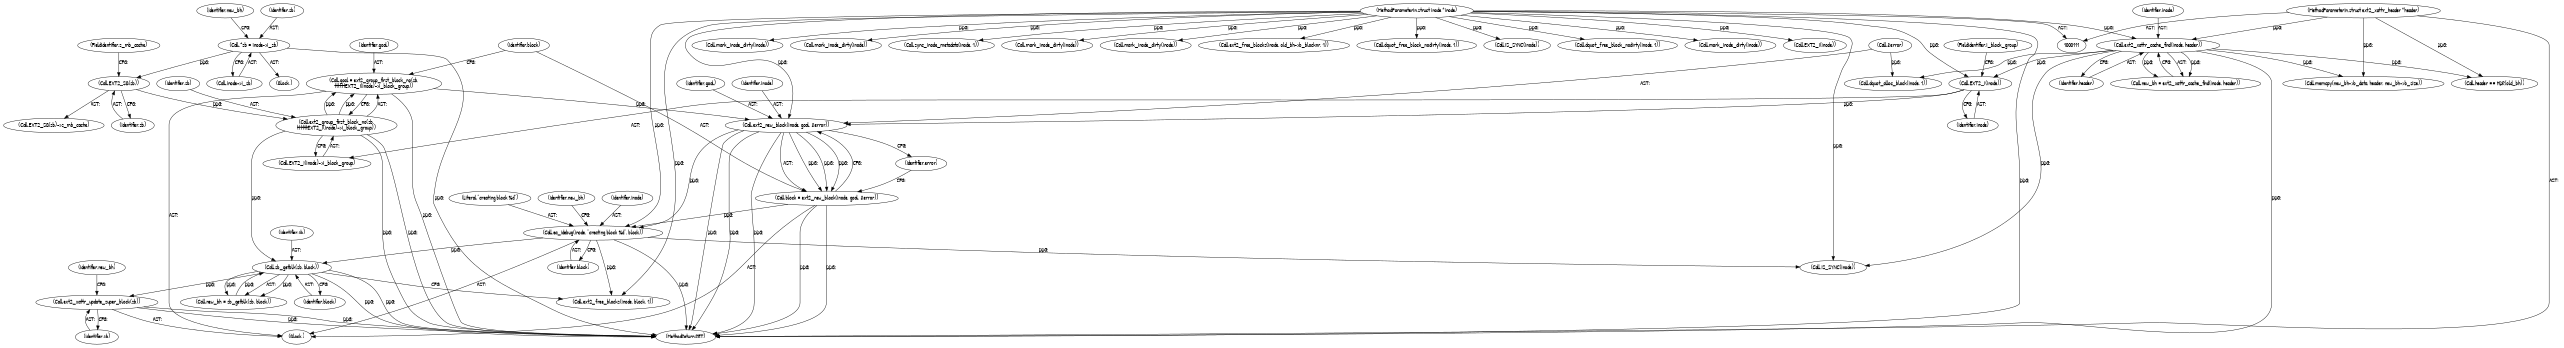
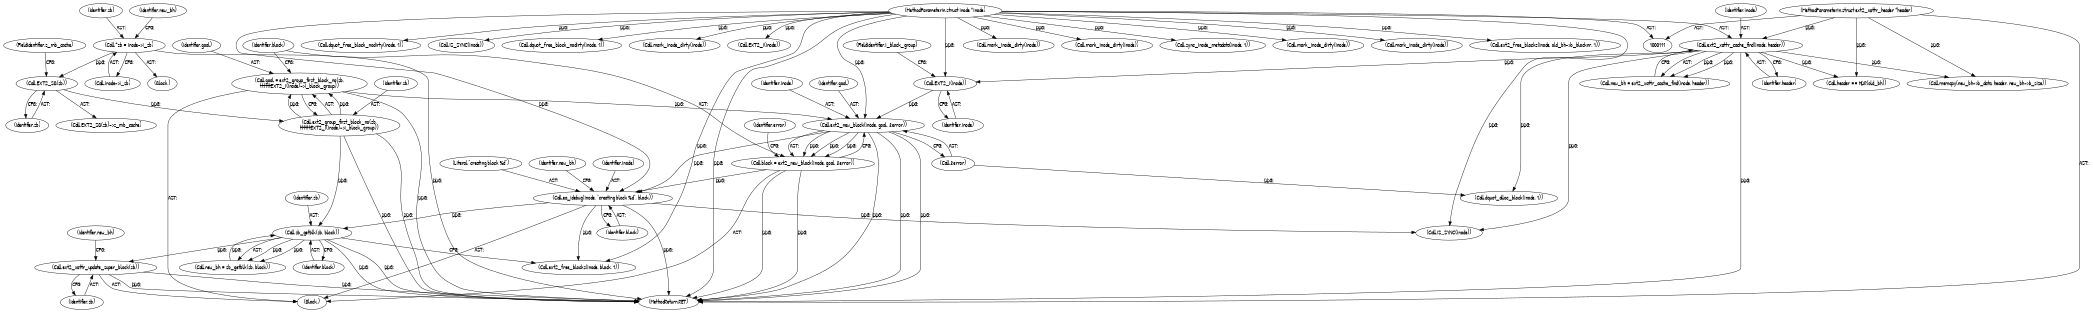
  digraph {
    fontname="Patrick Hand"
    node [fontname="Patrick Hand"]
    edge [fontname="Patrick Hand"]
    n1 [label="(Call,ext2_xattr_update_super_block(sb))"]
    n2 [label="(Identifier,sb)"]
    n3 [label="(Block,)"]
    n4 [label="(MethodReturn,RET)"]
    n5 [label="(Call,sb_getblk(sb, block))"]
    n6 [label="(Identifier,block)"]
    n7 [label="(Call,ext2_free_blocks(inode, block, 1))"]
    n8 [label="(Call,new_bh = sb_getblk(sb, block))"]
    n9 [label="(Call,ext2_group_first_block_no(sb,\n\t\t\t\t\t\tEXT2_I(inode)->i_block_group))"]
    n10 [label="(Call,goal = ext2_group_first_block_no(sb,\n\t\t\t\t\t\tEXT2_I(inode)->i_block_group))"]
-   n11 [label="(Call,EXT2_I(inode)->i_block_group)"]
    n12 [label="(Call,ext2_new_block(inode, goal, &error))"]
    n13 [label="(Call,EXT2_SB(sb))"]
    n14 [label="(Identifier,sb)"]
    n15 [label="(Call,EXT2_SB(sb)->s_mb_cache)"]
    n16 [label="(Call,*sb = inode->i_sb)"]
    n17 [label="(Call,inode->i_sb)"]
    n18 [label="(Block,)"]
    n19 [label="(Call,ea_idebug(inode, \"creating block %d\", block))"]
    n20 [label="(Identifier,block)"]
    n21 [label="(Call,IS_SYNC(inode))"]
    n22 [label="(Call,block = ext2_new_block(inode, goal, &error))"]
    n23 [label="(Call,&error)"]
    n24 [label="(Call,dquot_alloc_block(inode, 1))"]
    n25 [label="(Call,EXT2_I(inode))"]
    n26 [label="(Identifier,inode)"]
    n27 [label="(Call,ext2_xattr_cache_find(inode, header))"]
    n28 [label="(Identifier,header)"]
    n29 [label="(Call,memcpy(new_bh->b_data, header, new_bh->b_size))"]
    n30 [label="(Call,new_bh = ext2_xattr_cache_find(inode, header))"]
    n31 [label="(Call,header == HDR(old_bh))"]
    n32 [label="(MethodParameterIn,struct inode *inode)"]
    n33 [label="(Call,mark_inode_dirty(inode))"]
    n34 [label="(Call,mark_inode_dirty(inode))"]
    n35 [label="(Call,sync_inode_metadata(inode, 1))"]
    n36 [label="(Call,mark_inode_dirty(inode))"]
    n37 [label="(Call,mark_inode_dirty(inode))"]
    n38 [label="(Call,ext2_free_blocks(inode, old_bh->b_blocknr, 1))"]
    n39 [label="(Call,dquot_free_block_nodirty(inode, 1))"]
    n40 [label="(Call,IS_SYNC(inode))"]
    n41 [label="(Call,dquot_free_block_nodirty(inode, 1))"]
    n42 [label="(Call,mark_inode_dirty(inode))"]
    n43 [label="(Call,EXT2_I(inode))"]
    1000111
    n45 [label="(MethodParameterIn,struct ext2_xattr_header *header)"]
    n46 [label="(Identifier,inode)"]
    n47 [label="(Identifier,inode)"]
    n48 [label="(Literal,\"creating block %d\")"]
    n49 [label="(Identifier,sb)"]
    n50 [label="(Identifier,new_bh)"]
    n51 [label="(Identifier,error)"]
    n52 [label="(Identifier,block)"]
    n53 [label="(Identifier,new_bh)"]
    n54 [label="(Identifier,goal)"]
    n55 [label="(Identifier,sb)"]
    n56 [label="(Identifier,sb)"]
    n57 [label="(FieldIdentifier,s_mb_cache)"]
    n58 [label="(Identifier,new_bh)"]
    n59 [label="(Identifier,goal)"]
    n60 [label="(Identifier,inode)"]
    n61 [label="(FieldIdentifier,i_block_group)"]
    n1 -> n2 [label="CFG: "]
    n1 -> n3 [label="AST: "]
    n1 -> n4 [label="DDG: "]
    n1 -> n4 [label="DDG: "]
    n2 -> n1 [label="AST: "]
    n5 -> n1 [label="DDG: "]
    n5 -> n4 [label="DDG: "]
    n5 -> n4 [label="DDG: "]
    n5 -> n6 [label="CFG: "]
    n5 -> n7 [label="CFG: "]
    n5 -> n8 [label="AST: "]
    n5 -> n8 [label="DDG: "]
    n5 -> n8 [label="DDG: "]
    n6 -> n5 [label="AST: "]
    n8 -> n5 [label="DDG: "]
    n9 -> n4 [label="DDG: "]
    n9 -> n4 [label="DDG: "]
    n9 -> n5 [label="DDG: "]
    n9 -> n10 [label="AST: "]
    n9 -> n10 [label="DDG: "]
    n9 -> n10 [label="DDG: "]
-   n9 -> n11 [label="CFG: "]
    n10 -> n3 [label="AST: "]
    n10 -> n4 [label="DDG: "]
    n10 -> n9 [label="CFG: "]
    n10 -> n12 [label="DDG: "]
-   n11 -> n9 [label="AST: "]
    n12 -> n4 [label="DDG: "]
    n12 -> n4 [label="DDG: "]
    n12 -> n4 [label="DDG: "]
    n12 -> n19 [label="DDG: "]
    n12 -> n22 [label="AST: "]
    n12 -> n22 [label="DDG: "]
    n12 -> n22 [label="DDG: "]
    n12 -> n22 [label="DDG: "]
-   n12 -> n51 [label="CFG: "]
+   n12 -> n23 [label="CFG: "]
    n13 -> n9 [label="DDG: "]
    n13 -> n14 [label="CFG: "]
    n13 -> n15 [label="AST: "]
    n14 -> n13 [label="AST: "]
    n16 -> n4 [label="DDG: "]
    n16 -> n13 [label="DDG: "]
    n16 -> n17 [label="CFG: "]
    n16 -> n18 [label="AST: "]
    n17 -> n16 [label="AST: "]
    n19 -> n3 [label="AST: "]
    n19 -> n4 [label="DDG: "]
    n19 -> n5 [label="DDG: "]
    n19 -> n7 [label="DDG: "]
    n19 -> n20 [label="CFG: "]
    n19 -> n21 [label="DDG: "]
    n20 -> n19 [label="AST: "]
    n22 -> n3 [label="AST: "]
    n22 -> n4 [label="DDG: "]
    n22 -> n4 [label="DDG: "]
    n22 -> n12 [label="CFG: "]
    n22 -> n19 [label="DDG: "]
    n23 -> n12 [label="AST: "]
    n23 -> n24 [label="DDG: "]
-   n25 -> n11 [label="AST: "]
    n25 -> n12 [label="DDG: "]
    n25 -> n26 [label="CFG: "]
    n26 -> n25 [label="AST: "]
    n27 -> n4 [label="DDG: "]
    n27 -> n21 [label="DDG: "]
    n27 -> n24 [label="DDG: "]
    n27 -> n25 [label="DDG: "]
    n27 -> n28 [label="CFG: "]
    n27 -> n29 [label="DDG: "]
    n27 -> n30 [label="AST: "]
    n27 -> n30 [label="DDG: "]
    n27 -> n30 [label="DDG: "]
    n27 -> n31 [label="DDG: "]
    n28 -> n27 [label="AST: "]
    n30 -> n27 [label="CFG: "]
    n32 -> n4 [label="DDG: "]
    n32 -> n7 [label="DDG: "]
    n32 -> n12 [label="DDG: "]
    n32 -> n19 [label="DDG: "]
    n32 -> n21 [label="DDG: "]
    n32 -> n25 [label="DDG: "]
-   n32 -> n27 [label="DDG: "]
+   n32 -> n27 [label="AST: "]
    n32 -> n33 [label="DDG: "]
    n32 -> n34 [label="DDG: "]
    n32 -> n35 [label="DDG: "]
    n32 -> n36 [label="DDG: "]
    n32 -> n37 [label="DDG: "]
    n32 -> n38 [label="DDG: "]
    n32 -> n39 [label="DDG: "]
    n32 -> n40 [label="DDG: "]
    n32 -> n41 [label="DDG: "]
    n32 -> n42 [label="DDG: "]
    n32 -> n43 [label="DDG: "]
    n32 -> 1000111 [label="AST: "]
    n45 -> n4 [label="AST: "]
    n45 -> n27 [label="DDG: "]
    n45 -> n29 [label="DDG: "]
    n45 -> n31 [label="DDG: "]
    n45 -> 1000111 [label="AST: "]
    n46 -> n19 [label="AST: "]
    n47 -> n27 [label="AST: "]
    n48 -> n19 [label="AST: "]
    n49 -> n16 [label="AST: "]
    n50 -> n1 [label="CFG: "]
    n51 -> n22 [label="CFG: "]
    n52 -> n10 [label="CFG: "]
    n52 -> n22 [label="AST: "]
    n53 -> n16 [label="CFG: "]
    n54 -> n12 [label="AST: "]
    n55 -> n5 [label="AST: "]
    n56 -> n9 [label="AST: "]
    n57 -> n13 [label="CFG: "]
    n58 -> n19 [label="CFG: "]
    n59 -> n10 [label="AST: "]
    n60 -> n12 [label="AST: "]
    n61 -> n25 [label="CFG: "]
  }
